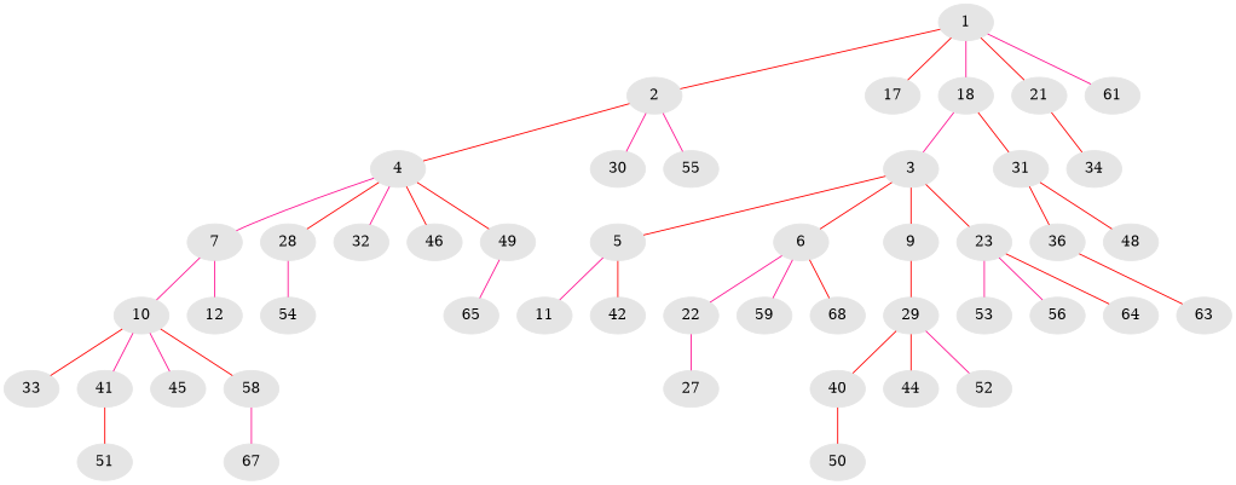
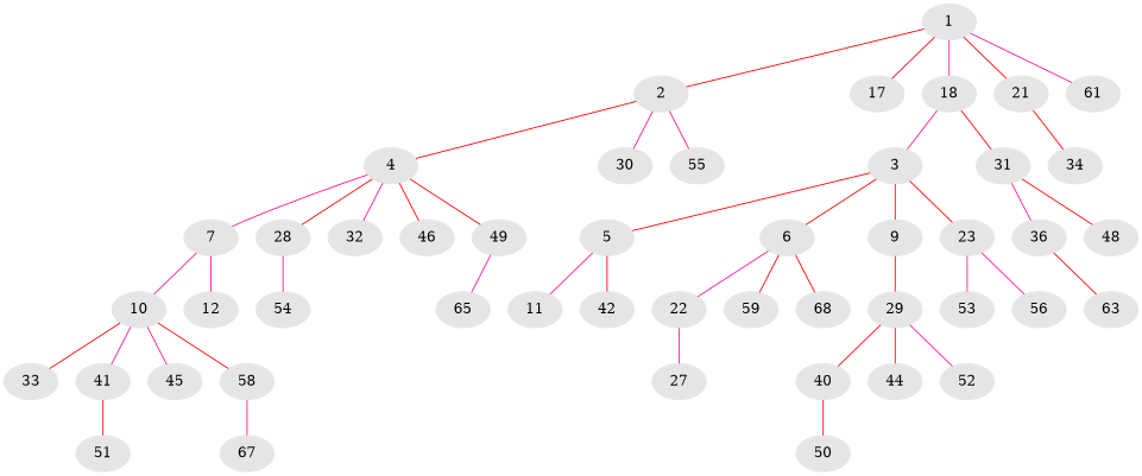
  graph {
    node [color=gray90 style=filled]
    edge [color=red]
    1 [super="+8"]
    2 [super="+19"]
    17
    18
    21 [super="+26"]
    61
    4 [super="+25"]
    30
    55
    3 [super="+24"]
    5 [super="+14"]
    6 [super="+15"]
    9 [super="+20"]
    23 [super="+47"]
    31 [super="+39"]
    34
    7 [super="+33"]
    28
    32 [super="+38"]
    46
    49 [super="+60"]
    11 [super="+37"]
    42
    22
    59
    68
    29 [super="+35"]
    53
    56
-   64
    10 [super="+16"]
    12
    54
    65
    27
    n36 [label=33]
    41
    45
    58 [super="+67"]
    40 [super="+43"]
    44
    52
    51
    n44 [label=67 super="+69"]
    36
    48 [super="+57"]
    50
    63 [super="+66"]
    1 -- 2
    1 -- 17
    1 -- 18 [color=deeppink]
    1 -- 21
    1 -- 61 [color=deeppink]
    2 -- 4
    2 -- 30 [color=deeppink]
    2 -- 55 [color=deeppink]
    18 -- 3 [color=deeppink]
    18 -- 31
    21 -- 34
    4 -- 7 [color=deeppink]
    4 -- 28
    4 -- 32 [color=deeppink]
    4 -- 46
    4 -- 49
    3 -- 5
    3 -- 6
    3 -- 9
    3 -- 23
    5 -- 11 [color=deeppink]
    5 -- 42
    6 -- 22 [color=deeppink]
-   6 -- 59 [color=deeppink]
+   6 -- 59
    6 -- 68
    9 -- 29
    23 -- 53 [color=deeppink]
    23 -- 56 [color=deeppink]
-   23 -- 64
-   31 -- 36
+   31 -- 36 [color=deeppink]
    31 -- 48
    7 -- 10 [color=deeppink]
    7 -- 12 [color=deeppink]
    28 -- 54 [color=deeppink]
    49 -- 65 [color=deeppink]
    22 -- 27 [color=deeppink]
    29 -- 40
    29 -- 44
    29 -- 52 [color=deeppink]
    10 -- n36
    10 -- 41 [color=deeppink]
    10 -- 45 [color=deeppink]
    10 -- 58
    41 -- 51
    58 -- n44 [color=deeppink]
    40 -- 50
    36 -- 63
  }
